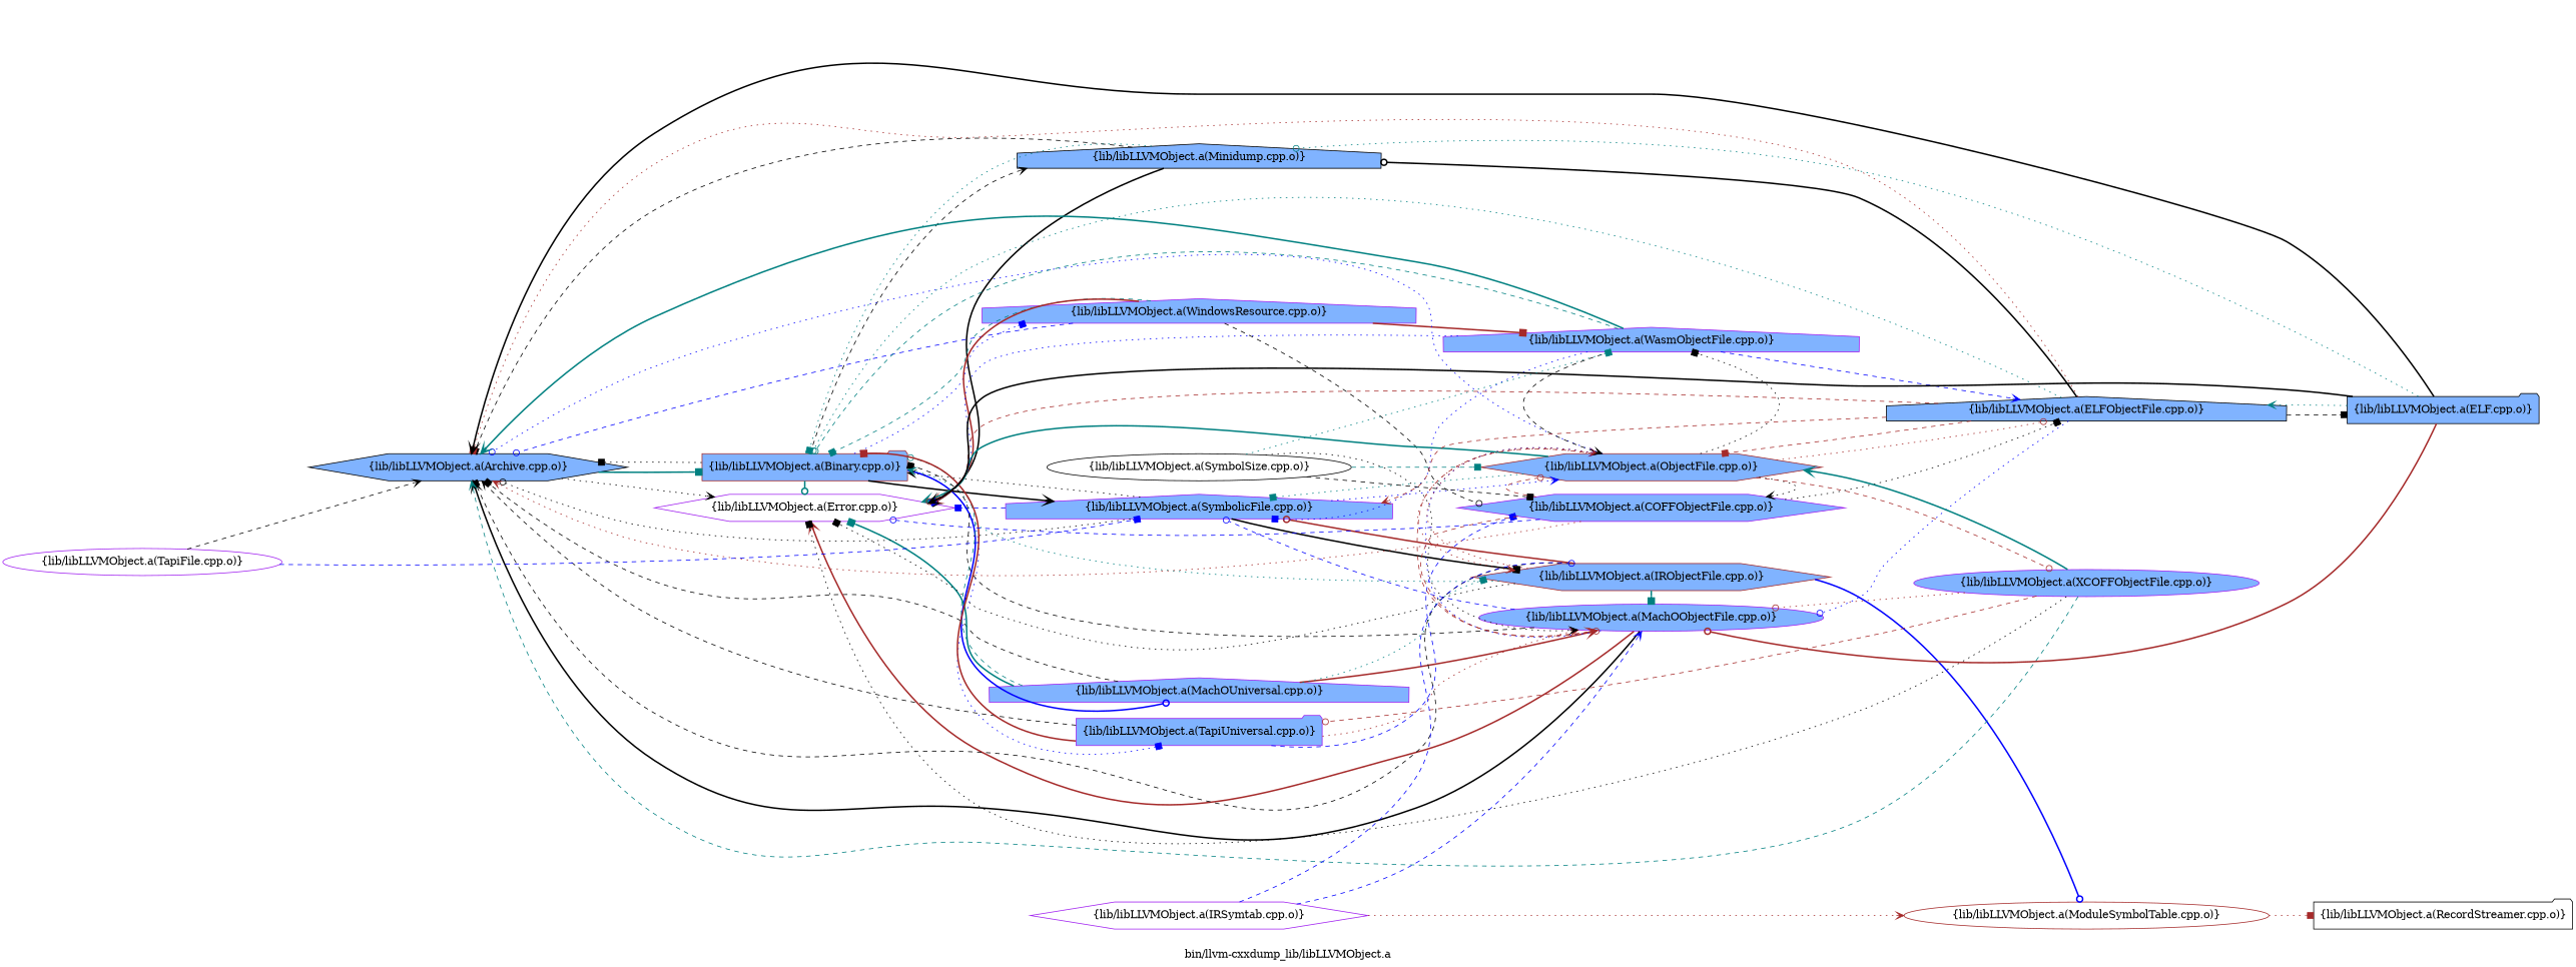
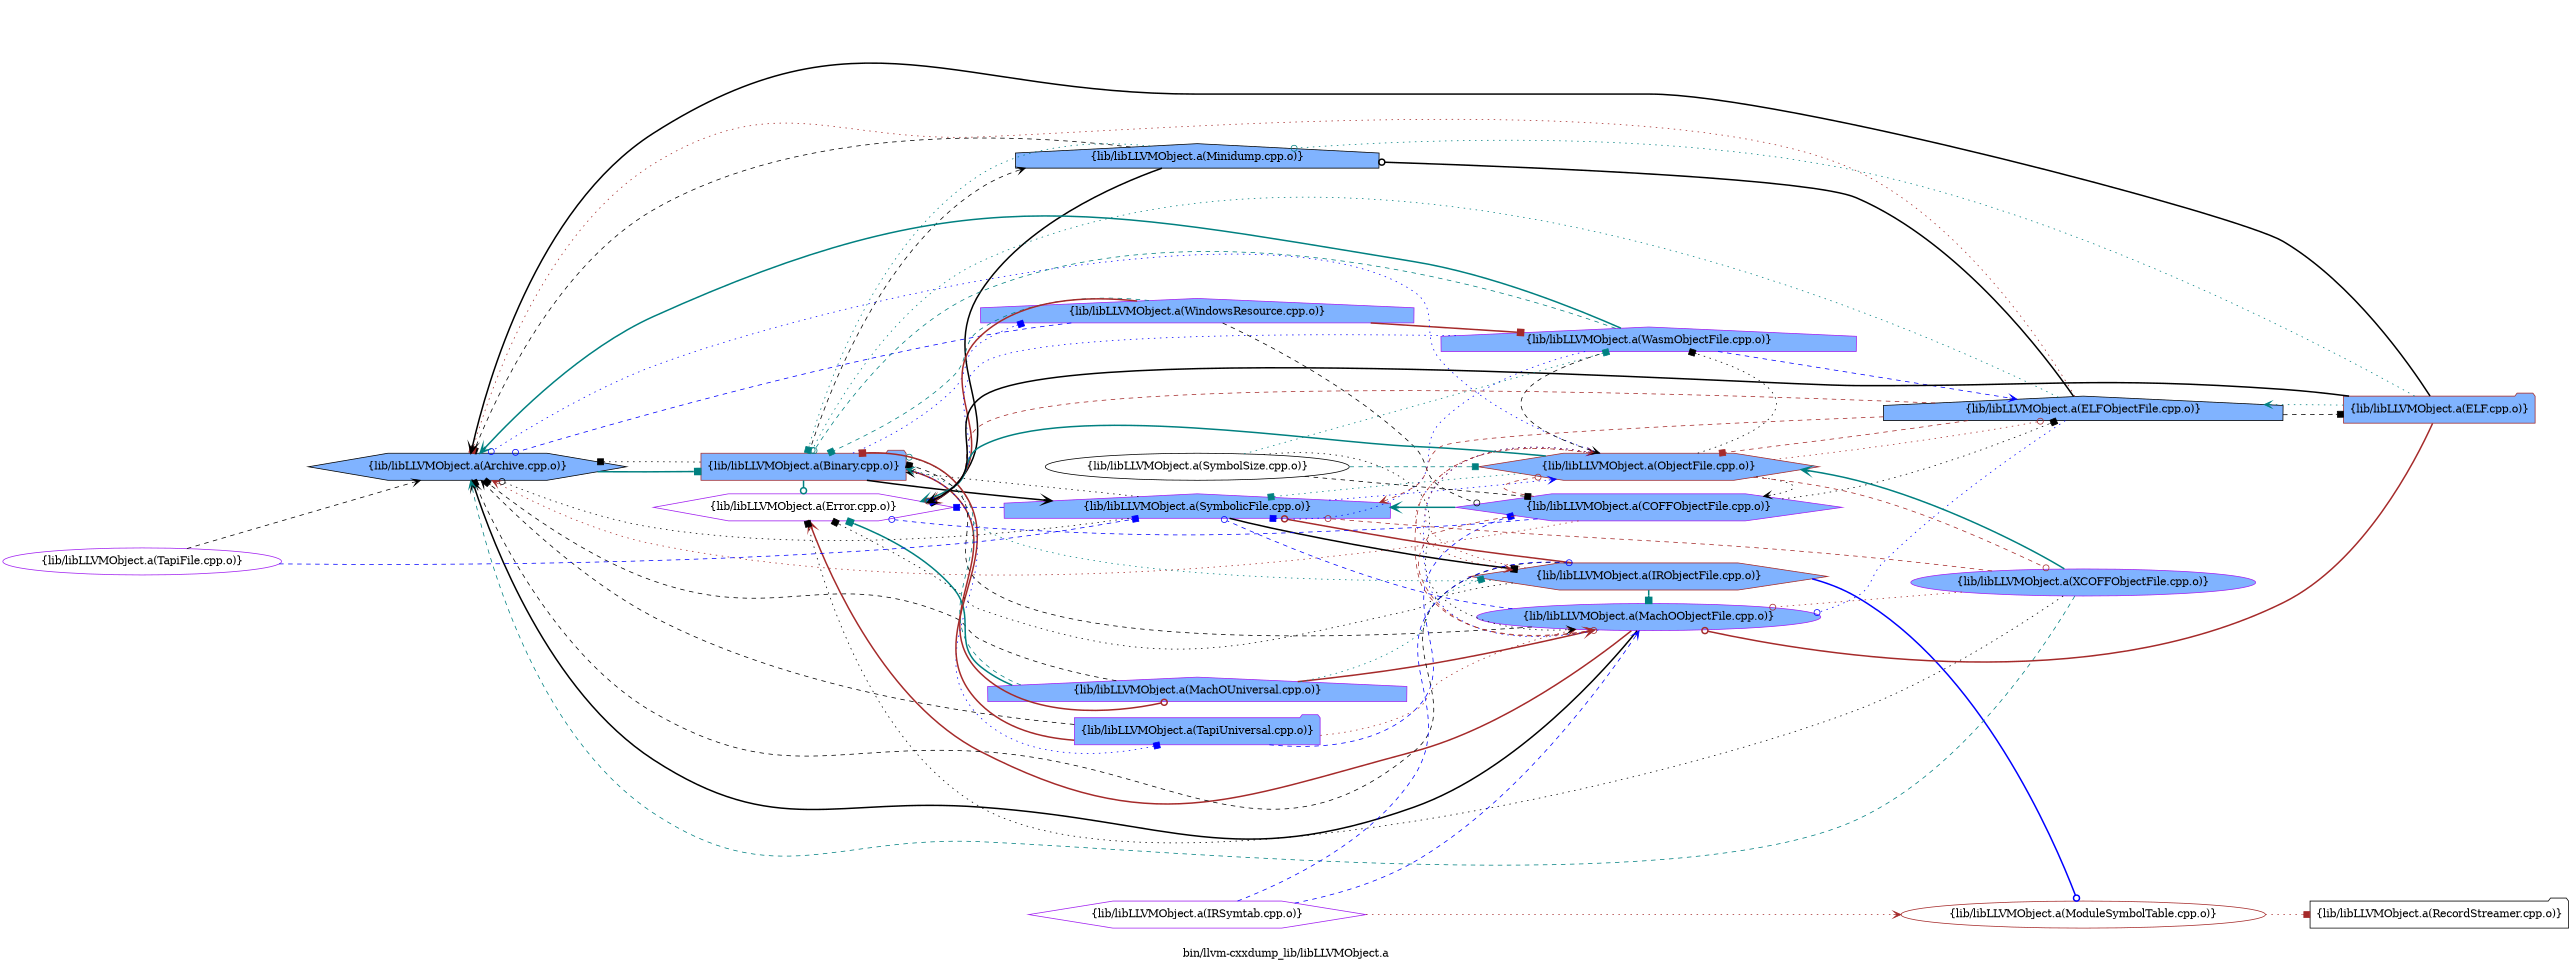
  digraph {
    label="bin/llvm-cxxdump_lib/libLLVMObject.a"
    rankdir=LR
    node [color=purple fillcolor="0.600000 0.5 1" group=1 shape=hexagon style=filled]
    edge [arrowhead=box color=black style=dotted]
    n1 [color=black label="{lib/libLLVMObject.a(Archive.cpp.o)}"]
    n2 [color=brown label="{lib/libLLVMObject.a(Binary.cpp.o)}" shape=folder]
    n3 [group=0 label="{lib/libLLVMObject.a(Error.cpp.o)}" fillcolor="" style=""]
    n4 [label="{lib/libLLVMObject.a(MachOUniversal.cpp.o)}" shape=house]
    n5 [color=black label="{lib/libLLVMObject.a(Minidump.cpp.o)}" shape=house]
    n6 [label="{lib/libLLVMObject.a(SymbolicFile.cpp.o)}" shape=house]
    n7 [label="{lib/libLLVMObject.a(TapiUniversal.cpp.o)}" shape=folder]
    n8 [label="{lib/libLLVMObject.a(WindowsResource.cpp.o)}" shape=house]
    n9 [label="{lib/libLLVMObject.a(MachOObjectFile.cpp.o)}" shape=ellipse]
    n10 [color=brown label="{lib/libLLVMObject.a(IRObjectFile.cpp.o)}"]
    n11 [color=brown label="{lib/libLLVMObject.a(ObjectFile.cpp.o)}"]
    n12 [label="{lib/libLLVMObject.a(COFFObjectFile.cpp.o)}"]
    n13 [label="{lib/libLLVMObject.a(WasmObjectFile.cpp.o)}" shape=house]
    n14 [color=brown group=0 label="{lib/libLLVMObject.a(ModuleSymbolTable.cpp.o)}" shape=ellipse fillcolor="" style=""]
    n15 [color=black label="{lib/libLLVMObject.a(ELFObjectFile.cpp.o)}" shape=house]
    n16 [label="{lib/libLLVMObject.a(XCOFFObjectFile.cpp.o)}" shape=ellipse]
    n17 [color=black group=0 label="{lib/libLLVMObject.a(RecordStreamer.cpp.o)}" shape=folder fillcolor="" style=""]
-   n18 [color=black label="{lib/libLLVMObject.a(ELF.cpp.o)}" shape=folder]
+   n18 [color=brown label="{lib/libLLVMObject.a(ELF.cpp.o)}" shape=folder]
    n19 [color=black group=0 label="{lib/libLLVMObject.a(SymbolSize.cpp.o)}" shape=ellipse fillcolor="" style=""]
    n20 [group=0 label="{lib/libLLVMObject.a(IRSymtab.cpp.o)}" fillcolor="" style=""]
    n21 [group=0 label="{lib/libLLVMObject.a(TapiFile.cpp.o)}" shape=ellipse fillcolor="" style=""]
    subgraph sub_1 {
      rank=same
      n1
    }
    subgraph sub_2 {
      rank=same
      n2
      n3
    }
    subgraph sub_3 {
      rank=same
      n4
      n5
      n6
      n7
      n8
    }
    subgraph sub_4 {
      rank=same
      n9
      n10
      n11
      n12
      n13
    }
    subgraph sub_5 {
      rank=same
      n14
      n15
      n16
    }
    n1 -> n2 [color=teal style=bold]
-   n1 -> n3 [arrowhead=vee]
    n2 -> n1
    n2 -> n3 [arrowhead=odot color=teal style=bold]
-   n2 -> n4 [arrowhead=odot color=blue style=bold]
+   n2 -> n4 [arrowhead=odot color=brown style=bold]
    n2 -> n5 [arrowhead=vee style=dashed]
    n2 -> n6 [arrowhead=vee style=bold]
    n2 -> n7 [color=blue]
    n2 -> n8 [color=blue]
    n4 -> n1 [style=dashed]
    n4 -> n2 [arrowhead=odot color=teal style=dashed]
    n4 -> n3 [color=teal style=bold]
    n4 -> n9 [arrowhead=vee color=brown style=bold]
    n4 -> n10 [color=teal]
    n5 -> n1 [style=dashed]
    n5 -> n2 [color=teal]
    n5 -> n3 [style=bold]
    n6 -> n1 [arrowhead=odot]
    n6 -> n2 [arrowhead=vee]
    n6 -> n3 [color=blue style=dashed]
    n6 -> n10 [style=bold]
    n6 -> n11 [arrowhead=vee color=blue]
    n7 -> n1 [arrowhead=vee style=dashed]
    n7 -> n2 [color=brown style=bold]
    n7 -> n9 [arrowhead=vee color=brown]
    n7 -> n12 [color=blue style=dashed]
    n8 -> n1 [arrowhead=odot color=blue style=dashed]
    n8 -> n2 [color=teal style=dashed]
    n8 -> n3 [arrowhead=vee color=brown style=bold]
    n8 -> n12 [arrowhead=odot style=dashed]
    n8 -> n13 [color=brown style=bold]
    n9 -> n1 [arrowhead=vee style=bold]
    n9 -> n2 [style=dashed]
    n9 -> n3 [arrowhead=vee color=brown style=bold]
    n9 -> n6 [arrowhead=odot color=blue style=dashed]
    n9 -> n11 [arrowhead=vee color=blue]
    n10 -> n1 [style=dashed]
    n10 -> n2 [arrowhead=vee color=teal]
    n10 -> n3
    n10 -> n6 [arrowhead=odot color=brown style=bold]
    n10 -> n9 [color=teal style=bold]
    n10 -> n11 [arrowhead=vee color=brown]
    n10 -> n14 [arrowhead=odot color=blue style=bold]
    n11 -> n1 [arrowhead=odot color=blue]
    n11 -> n3 [arrowhead=vee color=teal style=bold]
    n11 -> n6 [color=teal]
    n11 -> n9 [arrowhead=vee color=brown style=dashed]
    n11 -> n10 [arrowhead=vee color=brown]
    n11 -> n12 [arrowhead=vee]
    n11 -> n13
    n11 -> n15 [arrowhead=odot color=brown]
    n11 -> n16 [arrowhead=odot color=brown style=dashed]
    n12 -> n1 [arrowhead=vee color=brown]
    n12 -> n3 [arrowhead=odot color=blue style=dashed]
+   n12 -> n6 [arrowhead=vee color=teal style=bold]
    n12 -> n9 [arrowhead=odot color=brown style=dashed]
    n12 -> n11 [arrowhead=odot color=brown style=dashed]
    n12 -> n15
    n13 -> n1 [arrowhead=vee color=teal style=bold]
    n13 -> n2 [arrowhead=odot color=teal style=dashed]
    n13 -> n3 [color=blue]
    n13 -> n6 [color=blue]
    n13 -> n11 [arrowhead=vee style=dashed]
    n13 -> n15 [arrowhead=vee color=blue style=dashed]
    n14 -> n17 [color=brown]
    n15 -> n1 [color=brown]
    n15 -> n2 [arrowhead=odot color=teal]
    n15 -> n3 [arrowhead=odot color=brown style=dashed]
    n15 -> n5 [arrowhead=odot style=bold]
    n15 -> n6 [arrowhead=vee color=brown style=dashed]
    n15 -> n9 [arrowhead=odot color=blue]
    n15 -> n11 [color=brown style=dashed]
    n15 -> n18 [style=dashed]
    n16 -> n1 [arrowhead=vee color=teal style=dashed]
    n16 -> n3
-   n16 -> n7 [arrowhead=odot color=brown style=dashed]
+   n16 -> n6 [arrowhead=odot color=brown style=dashed]
    n16 -> n9 [arrowhead=odot color=brown]
    n16 -> n11 [arrowhead=vee color=teal style=bold]
    n18 -> n1 [arrowhead=vee style=bold]
    n18 -> n3 [arrowhead=vee style=bold]
    n18 -> n5 [arrowhead=odot color=teal]
    n18 -> n9 [arrowhead=odot color=brown style=bold]
    n18 -> n15 [arrowhead=vee color=teal]
    n19 -> n9 [arrowhead=vee]
    n19 -> n11 [color=teal style=dashed]
    n19 -> n12 [style=dashed]
    n19 -> n13 [color=teal]
    n20 -> n9 [arrowhead=vee color=blue style=dashed]
    n20 -> n10 [arrowhead=odot color=blue style=dashed]
    n20 -> n14 [arrowhead=vee color=brown]
    n21 -> n1 [arrowhead=vee style=dashed]
    n21 -> n6 [color=blue style=dashed]
  }
